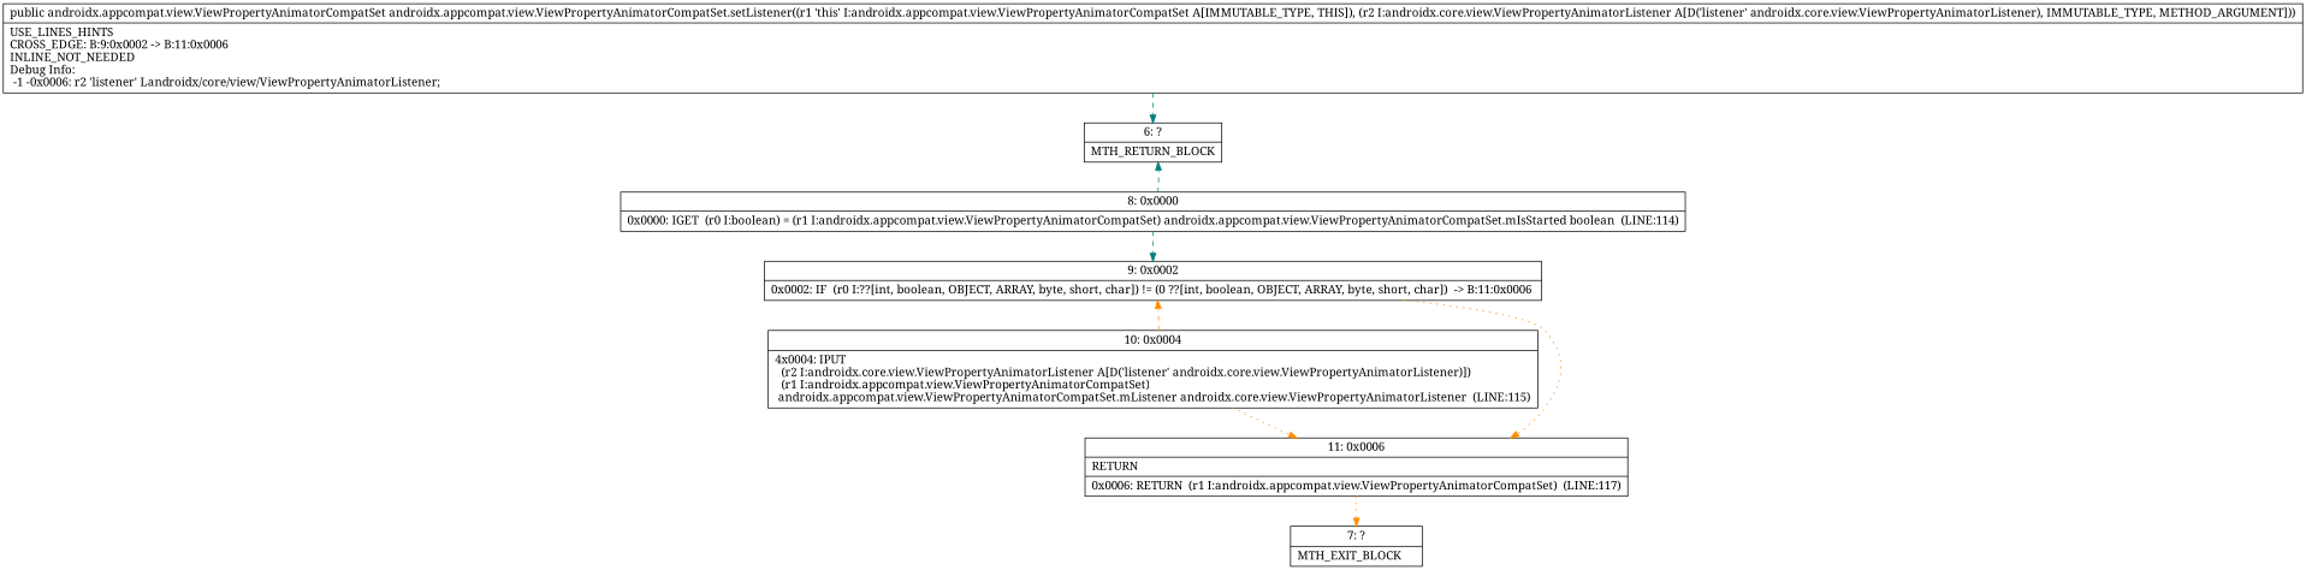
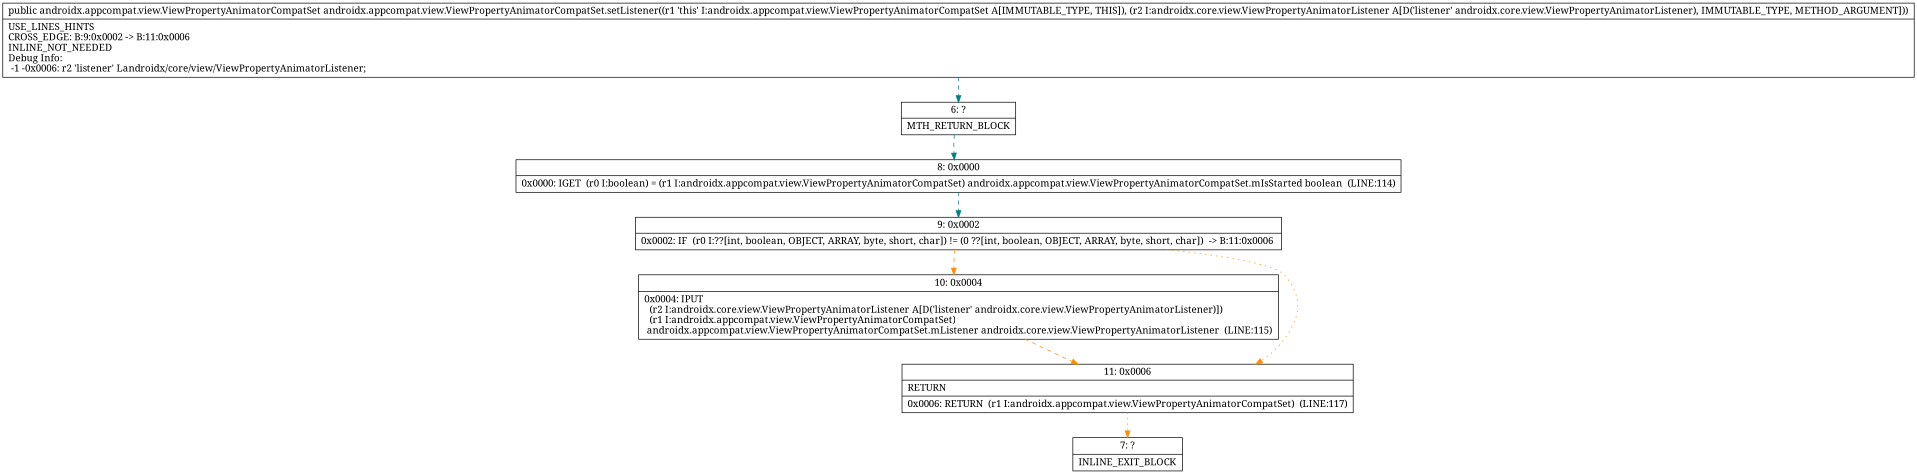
  digraph {
    fontname="Noto Serif"
    node [fontname="Noto Serif" shape=record]
    edge [color=darkorange fontname="Noto Serif" style=dashed]
    n1 [label="{6\:\ ?|MTH_RETURN_BLOCK\l}"]
    n2 [label="{8\:\ 0x0000|0x0000: IGET  (r0 I:boolean) = (r1 I:androidx.appcompat.view.ViewPropertyAnimatorCompatSet) androidx.appcompat.view.ViewPropertyAnimatorCompatSet.mIsStarted boolean  (LINE:114)\l}"]
    n3 [label="{9\:\ 0x0002|0x0002: IF  (r0 I:??[int, boolean, OBJECT, ARRAY, byte, short, char]) != (0 ??[int, boolean, OBJECT, ARRAY, byte, short, char])  \-\> B:11:0x0006 \l}"]
-   n4 [label="{10\:\ 0x0004|4x0004: IPUT  \l  (r2 I:androidx.core.view.ViewPropertyAnimatorListener A[D('listener' androidx.core.view.ViewPropertyAnimatorListener)])\l  (r1 I:androidx.appcompat.view.ViewPropertyAnimatorCompatSet)\l androidx.appcompat.view.ViewPropertyAnimatorCompatSet.mListener androidx.core.view.ViewPropertyAnimatorListener  (LINE:115)\l}"]
+   n4 [label="{10\:\ 0x0004|0x0004: IPUT  \l  (r2 I:androidx.core.view.ViewPropertyAnimatorListener A[D('listener' androidx.core.view.ViewPropertyAnimatorListener)])\l  (r1 I:androidx.appcompat.view.ViewPropertyAnimatorCompatSet)\l androidx.appcompat.view.ViewPropertyAnimatorCompatSet.mListener androidx.core.view.ViewPropertyAnimatorListener  (LINE:115)\l}"]
    n5 [label="{11\:\ 0x0006|RETURN\l|0x0006: RETURN  (r1 I:androidx.appcompat.view.ViewPropertyAnimatorCompatSet)  (LINE:117)\l}"]
-   n6 [label="{7\:\ ?|MTH_EXIT_BLOCK\l}"]
+   n6 [label="{7\:\ ?|INLINE_EXIT_BLOCK\l}"]
    n7 [label="{public androidx.appcompat.view.ViewPropertyAnimatorCompatSet androidx.appcompat.view.ViewPropertyAnimatorCompatSet.setListener((r1 'this' I:androidx.appcompat.view.ViewPropertyAnimatorCompatSet A[IMMUTABLE_TYPE, THIS]), (r2 I:androidx.core.view.ViewPropertyAnimatorListener A[D('listener' androidx.core.view.ViewPropertyAnimatorListener), IMMUTABLE_TYPE, METHOD_ARGUMENT]))  | USE_LINES_HINTS\lCROSS_EDGE: B:9:0x0002 \-\> B:11:0x0006\lINLINE_NOT_NEEDED\lDebug Info:\l  \-1 \-0x0006: r2 'listener' Landroidx\/core\/view\/ViewPropertyAnimatorListener;\l}"]
-   n2 -> n1 [color=teal]
+   n1 -> n2 [color=teal]
    n2 -> n3 [color=teal]
-   n4 -> n3
+   n3 -> n4
    n3 -> n5 [style=dotted]
-   n4 -> n5 [style=dotted]
+   n4 -> n5
    n5 -> n6 [style=dotted]
    n7 -> n1 [color=teal]
  }
